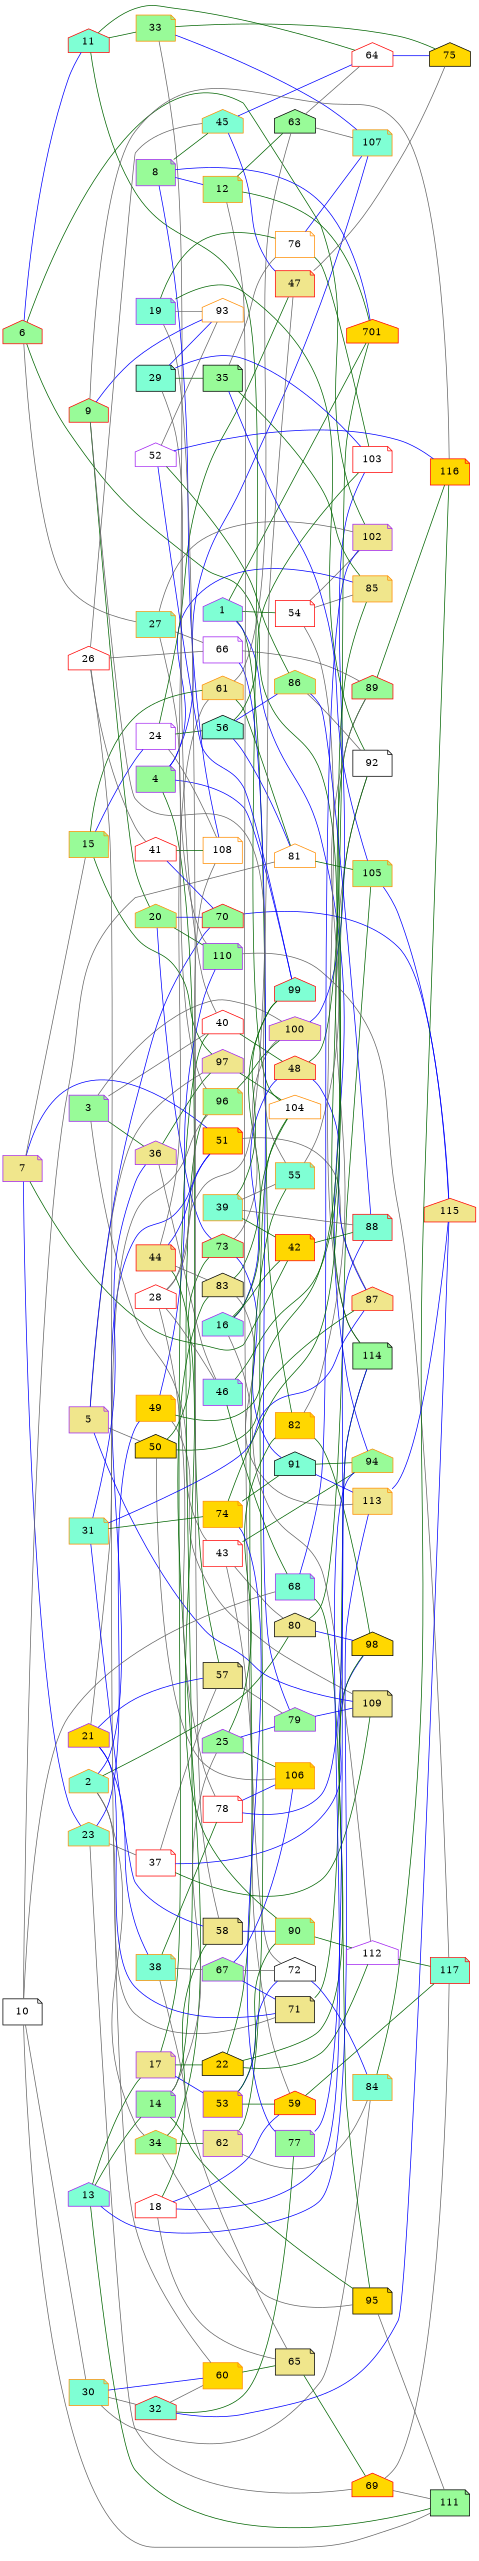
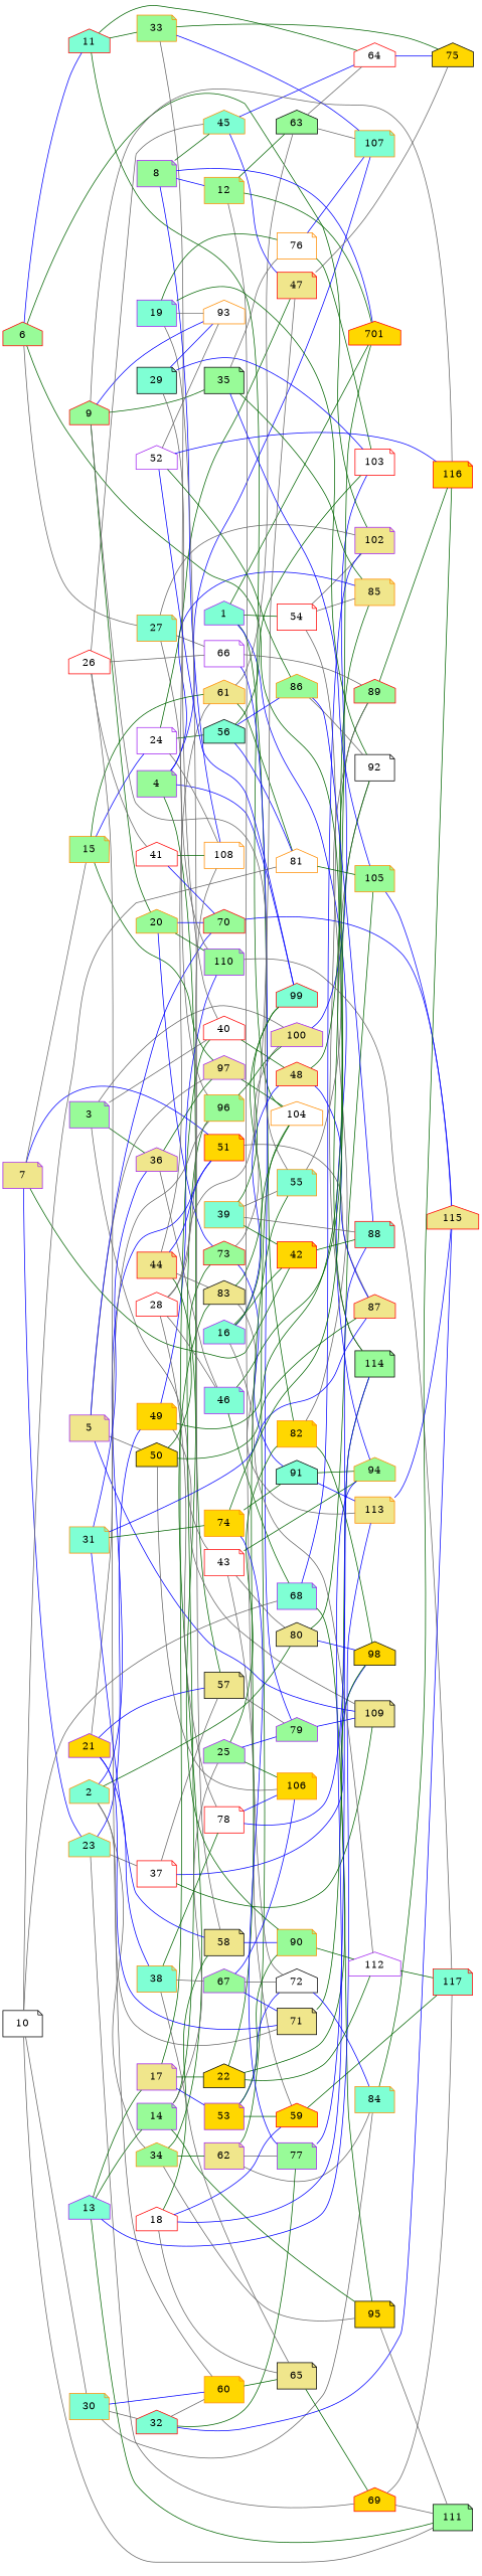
  graph {
    rankdir=LR
    node [color=darkorange fillcolor=palegreen shape=note style=filled]
    edge [color=darkgreen]
    1 [color=purple fillcolor=aquamarine shape=house]
    54 [color=red fillcolor=white]
    82 [fillcolor=gold]
    94 [shape=house]
    n5 [color=red fillcolor=gold label=701 shape=house]
    85 [fillcolor=khaki]
    102 [color=purple fillcolor=khaki]
    114 [color=black]
    92 [color=black fillcolor=white]
    98 [color=black fillcolor=gold shape=house]
    2 [fillcolor=aquamarine shape=house]
    34 [shape=house]
    51 [color=red fillcolor=gold]
    71 [color=black fillcolor=khaki]
    80 [color=black fillcolor=khaki shape=house]
    95 [color=black fillcolor=gold]
    62 [color=purple fillcolor=khaki]
    83 [color=black fillcolor=khaki shape=house]
    87 [color=red fillcolor=khaki shape=house]
    105
    3 [color=purple]
    36 [color=purple fillcolor=khaki shape=house]
    40 [color=red fillcolor=white shape=house]
    43 [color=red fillcolor=white]
    100 [color=purple fillcolor=khaki shape=house]
    97 [color=purple fillcolor=khaki shape=house]
    46 [color=purple fillcolor=aquamarine]
    48 [color=red fillcolor=khaki shape=house]
    59 [color=red fillcolor=gold shape=house]
    103 [color=red fillcolor=white]
    4 [color=purple]
    57 [color=black fillcolor=khaki]
    99 [color=red fillcolor=aquamarine shape=house]
    107 [fillcolor=aquamarine]
    79 [color=purple shape=house]
    5 [color=purple fillcolor=khaki]
    50 [color=black fillcolor=gold shape=house]
    70 [color=red shape=house]
    109 [color=black fillcolor=khaki]
    73 [color=red shape=house]
    106 [fillcolor=gold]
    115 [color=red fillcolor=khaki shape=house]
    104 [fillcolor=white shape=house]
    6 [color=red shape=house]
    11 [color=red fillcolor=aquamarine shape=house]
    27 [fillcolor=aquamarine]
    33
    64 [color=red fillcolor=white shape=house]
    96
    66 [color=purple fillcolor=white]
    7 [color=purple fillcolor=khaki]
    15
    23 [fillcolor=aquamarine shape=house]
    42 [color=red fillcolor=gold]
    24 [color=purple fillcolor=white]
    61 [fillcolor=khaki shape=house]
    37 [color=red fillcolor=white]
    49 [fillcolor=gold]
    69 [color=red fillcolor=gold shape=house]
    88 [color=red fillcolor=aquamarine]
    8 [color=purple]
    12
    45 [fillcolor=aquamarine shape=house]
    108 [fillcolor=white]
    63 [color=black shape=house]
    72 [color=black fillcolor=white shape=house]
    47 [color=red fillcolor=khaki]
    9 [color=red shape=house]
    20 [shape=house]
    55 [fillcolor=aquamarine]
    93 [fillcolor=white shape=house]
    116 [color=red fillcolor=gold]
    110 [color=purple]
    89 [color=red shape=house]
    10 [color=black fillcolor=white]
    30 [fillcolor=aquamarine]
    68 [color=purple fillcolor=aquamarine]
    81 [fillcolor=white shape=house]
    111 [color=black]
    60 [fillcolor=gold]
    32 [color=red fillcolor=aquamarine shape=house]
    84 [fillcolor=aquamarine]
    75 [color=black fillcolor=gold shape=house]
    13 [color=purple fillcolor=aquamarine shape=house]
    14 [color=purple]
    17 [color=purple fillcolor=khaki]
    113 [fillcolor=khaki]
    25 [color=purple shape=house]
    22 [color=black fillcolor=gold shape=house]
    53 [color=purple fillcolor=gold]
    56 [color=black fillcolor=aquamarine shape=house]
    16 [color=purple fillcolor=aquamarine shape=house]
    112 [color=purple fillcolor=white shape=house]
    117 [color=red fillcolor=aquamarine]
    90
    18 [color=red fillcolor=white shape=house]
    58 [color=black fillcolor=khaki]
    65 [color=black fillcolor=khaki]
    19 [color=purple fillcolor=aquamarine]
    76 [fillcolor=white]
    91 [color=black fillcolor=aquamarine shape=house]
    21 [color=purple fillcolor=gold shape=house]
    38 [fillcolor=aquamarine]
    78 [color=red fillcolor=white]
    67 [color=purple shape=house]
    86 [shape=house]
    26 [color=red fillcolor=white shape=house]
    41 [color=red fillcolor=white shape=house]
    28 [color=red fillcolor=white shape=house]
    29 [color=black fillcolor=aquamarine]
    35 [color=black]
    77 [color=purple]
    31 [fillcolor=aquamarine]
    74 [fillcolor=gold]
    39 [fillcolor=aquamarine]
    44 [color=red fillcolor=khaki]
    52 [color=purple fillcolor=white shape=house]
    1 -- 54
    1 -- 82
    1 -- 94 [color=blue]
    1 -- n5
    54 -- 85 [color=gray40]
    54 -- 102 [color=gray40]
    54 -- 114 [color=gray40]
    82 -- 92 [color=gray40]
    82 -- 98
    2 -- 34 [color=gray40]
    2 -- 51 [color=blue]
    2 -- 71 [color=gray40]
    2 -- 80
    34 -- 95 [color=gray40]
    34 -- 62
    34 -- 83
    51 -- 87 [color=gray40]
    71 -- 114
    80 -- 98 [color=blue]
    80 -- 105
    95 -- 111 [color=gray40]
    62 -- 104
    62 -- 84 [color=gray40]
+   62 -- 77 [color=gray40]
    83 -- 99
    83 -- 113 [color=gray40]
    105 -- 115 [color=blue]
    3 -- 36
    3 -- 40 [color=gray40]
    3 -- 43 [color=gray40]
    3 -- 100 [color=gray40]
    36 -- 97
    36 -- 46 [color=gray40]
    40 -- 48
    43 -- 94
    43 -- 80 [color=gray40]
    43 -- 59 [color=gray40]
    100 -- 103 [color=blue]
    97 -- 104
    46 -- 89
    46 -- 68
    48 -- n5
    48 -- 87 [color=blue]
    59 -- 117
    4 -- 85 [color=blue]
    4 -- 57
    4 -- 99 [color=blue]
    4 -- 107 [color=blue]
    57 -- 79 [color=gray40]
    79 -- 109 [color=blue]
    5 -- 97 [color=gray40]
    5 -- 50 [color=gray40]
    5 -- 70 [color=blue]
    5 -- 109 [color=blue]
    50 -- 87
    50 -- 73
    50 -- 106 [color=gray40]
    70 -- 115 [color=blue]
    73 -- 100 [color=gray40]
    73 -- 91 [color=blue]
    6 -- 102
    6 -- 114
    6 -- 11 [color=blue]
    6 -- 27 [color=gray40]
    11 -- 104
    11 -- 33
    11 -- 64
    27 -- 102 [color=gray40]
    27 -- 96 [color=gray40]
    27 -- 66 [color=gray40]
    33 -- 40 [color=gray40]
    33 -- 107 [color=blue]
    33 -- 75
    64 -- 75 [color=blue]
    96 -- 100
    66 -- 79 [color=blue]
    66 -- 89 [color=gray40]
    7 -- 51 [color=blue]
    7 -- 15 [color=gray40]
    7 -- 23 [color=blue]
    7 -- 42
    15 -- 97
    15 -- 24 [color=blue]
    15 -- 61
    23 -- 37 [color=gray40]
    23 -- 49 [color=blue]
    23 -- 69 [color=gray40]
    42 -- 88
    24 -- 108 [color=gray40]
    24 -- 47
    24 -- 56
    61 -- 63 [color=gray40]
    61 -- 81
    37 -- 98 [color=blue]
    37 -- 57 [color=gray40]
    37 -- 109
    49 -- 85
    49 -- 109 [color=gray40]
    49 -- 110 [color=blue]
    69 -- 111 [color=gray40]
    69 -- 117 [color=gray40]
    8 -- n5 [color=blue]
    8 -- 12 [color=blue]
    8 -- 45
    8 -- 108 [color=blue]
    12 -- n5
    12 -- 63
    12 -- 72 [color=gray40]
    45 -- 64 [color=blue]
    45 -- 47 [color=blue]
    63 -- 107 [color=gray40]
    63 -- 64 [color=gray40]
    72 -- 84 [color=blue]
    47 -- 75 [color=gray40]
    9 -- 20
    9 -- 55 [color=gray40]
    9 -- 93 [color=blue]
    9 -- 116 [color=gray40]
    20 -- 70 [color=blue]
    20 -- 73 [color=blue]
    20 -- 110
    55 -- 89 [color=gray40]
    110 -- 117 [color=gray40]
    89 -- 116
    10 -- 30 [color=gray40]
    10 -- 68 [color=gray40]
    10 -- 81 [color=gray40]
    10 -- 111 [color=gray40]
    30 -- 60 [color=blue]
    30 -- 32 [color=gray40]
    30 -- 84 [color=gray40]
    68 -- 102 [color=blue]
    68 -- 95
    81 -- 105
    60 -- 65
    32 -- 115 [color=blue]
    32 -- 60 [color=gray40]
    32 -- 77
    84 -- 116
    13 -- 111
    13 -- 14
    13 -- 17
    13 -- 113 [color=blue]
    14 -- 95
    14 -- 96
    14 -- 25 [color=gray40]
    17 -- 40
    17 -- 22
    17 -- 53 [color=blue]
    113 -- 115 [color=blue]
    25 -- 82
    25 -- 79 [color=blue]
    25 -- 106
    22 -- 98
    22 -- 55
    22 -- 112
    53 -- 59
    53 -- 72 [color=blue]
    53 -- 90
    56 -- 103
    56 -- 81 [color=blue]
    56 -- 86 [color=blue]
    16 -- 48 [color=blue]
    16 -- 104
    16 -- 42
    16 -- 112 [color=gray40]
    112 -- 117
    90 -- 112
    18 -- 94 [color=blue]
    18 -- 59 [color=blue]
    18 -- 58
    18 -- 65 [color=gray40]
    58 -- 90 [color=blue]
    65 -- 69
    19 -- 92
    19 -- 93 [color=gray40]
    19 -- 58 [color=gray40]
    19 -- 76
    76 -- 103
    76 -- 107 [color=blue]
    91 -- 94
    91 -- 113 [color=blue]
    21 -- 71 [color=blue]
    21 -- 57 [color=blue]
    21 -- 96 [color=gray40]
    21 -- 38 [color=blue]
    38 -- 65 [color=gray40]
    38 -- 78
    38 -- 67 [color=gray40]
    78 -- 106 [color=blue]
    78 -- 88 [color=blue]
    67 -- 71 [color=blue]
    67 -- 106 [color=blue]
    67 -- 72 [color=gray40]
    86 -- 92 [color=gray40]
    86 -- 88 [color=blue]
    26 -- 66 [color=gray40]
    26 -- 45 [color=gray40]
    26 -- 60 [color=gray40]
    26 -- 41 [color=gray40]
    41 -- 70 [color=blue]
    41 -- 108
    28 -- 46 [color=gray40]
    28 -- 108 [color=gray40]
    28 -- 47 [color=gray40]
    28 -- 78 [color=gray40]
    29 -- 103 [color=blue]
    29 -- 93 [color=blue]
    29 -- 110 [color=gray40]
-   29 -- 35
+   9 -- 35
    35 -- 85
    35 -- 105 [color=blue]
    35 -- 76 [color=gray40]
    77 -- 114 [color=blue]
    31 -- 87 [color=blue]
    31 -- 36 [color=blue]
    31 -- 58 [color=blue]
    31 -- 74
    74 -- 92
    74 -- 91
    74 -- 77 [color=blue]
    39 -- 99
    39 -- 42
    39 -- 88 [color=gray40]
    39 -- 55 [color=gray40]
    44 -- 51 [color=blue]
    44 -- 83 [color=gray40]
    44 -- 61 [color=gray40]
    44 -- 90
    52 -- 99 [color=blue]
    52 -- 93 [color=gray40]
    52 -- 116 [color=blue]
    52 -- 86
  }
